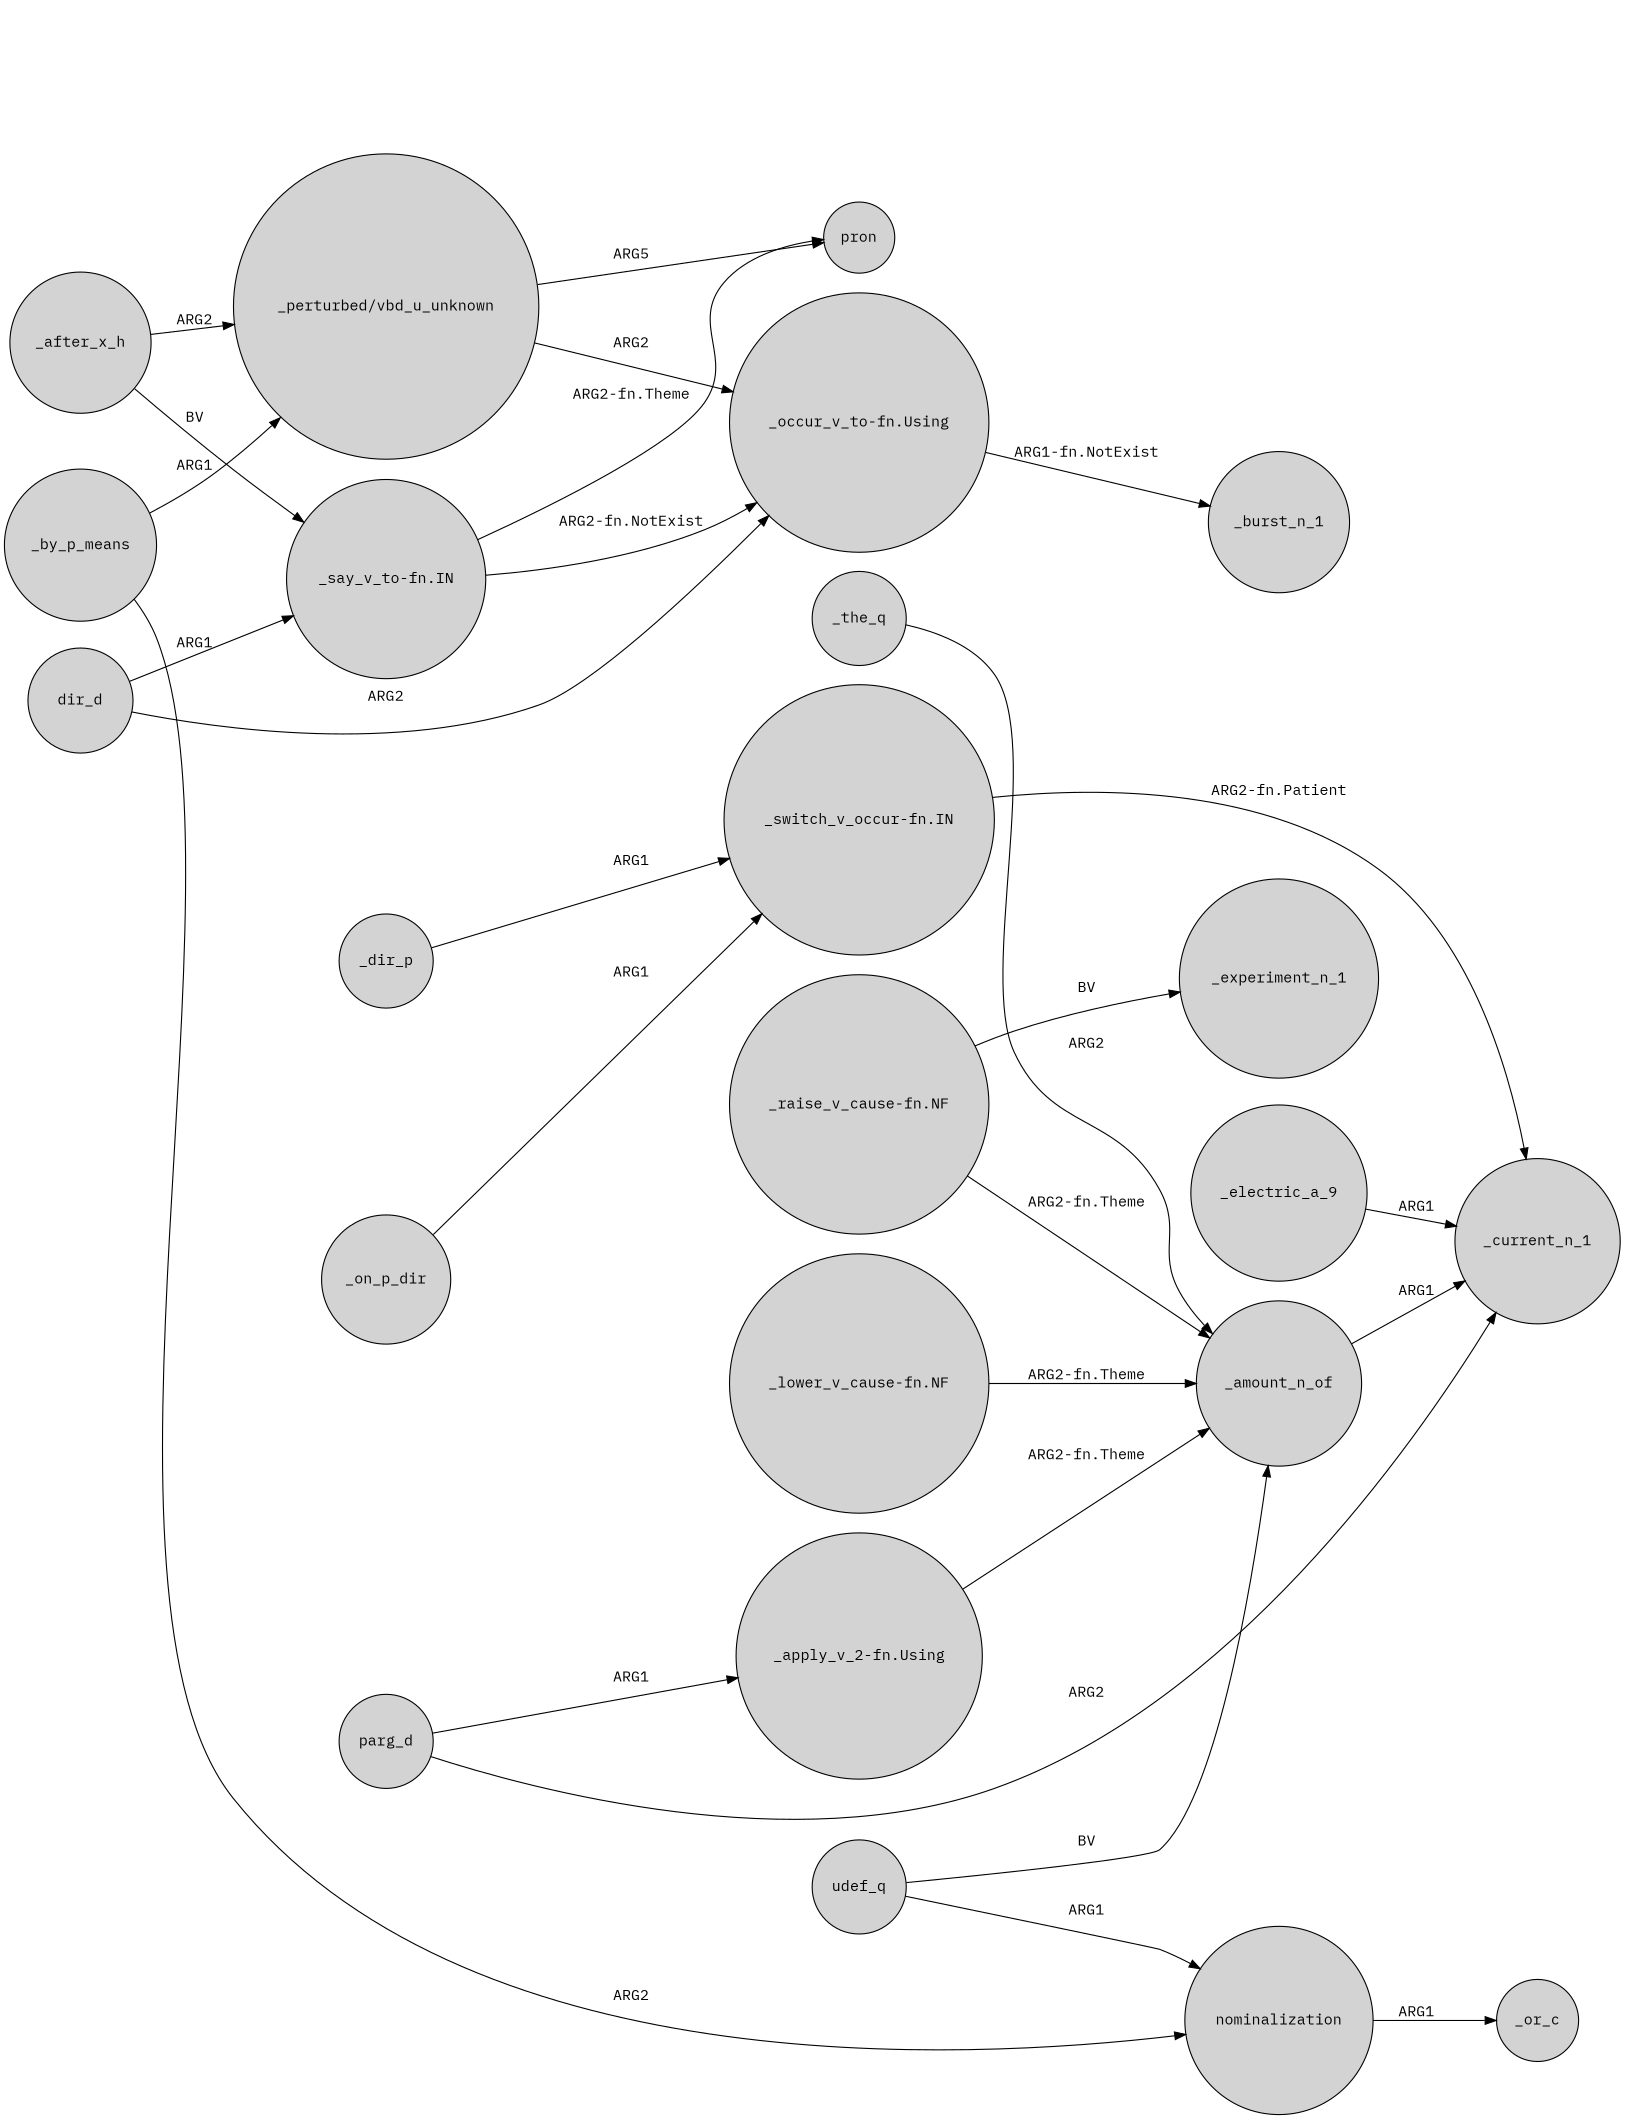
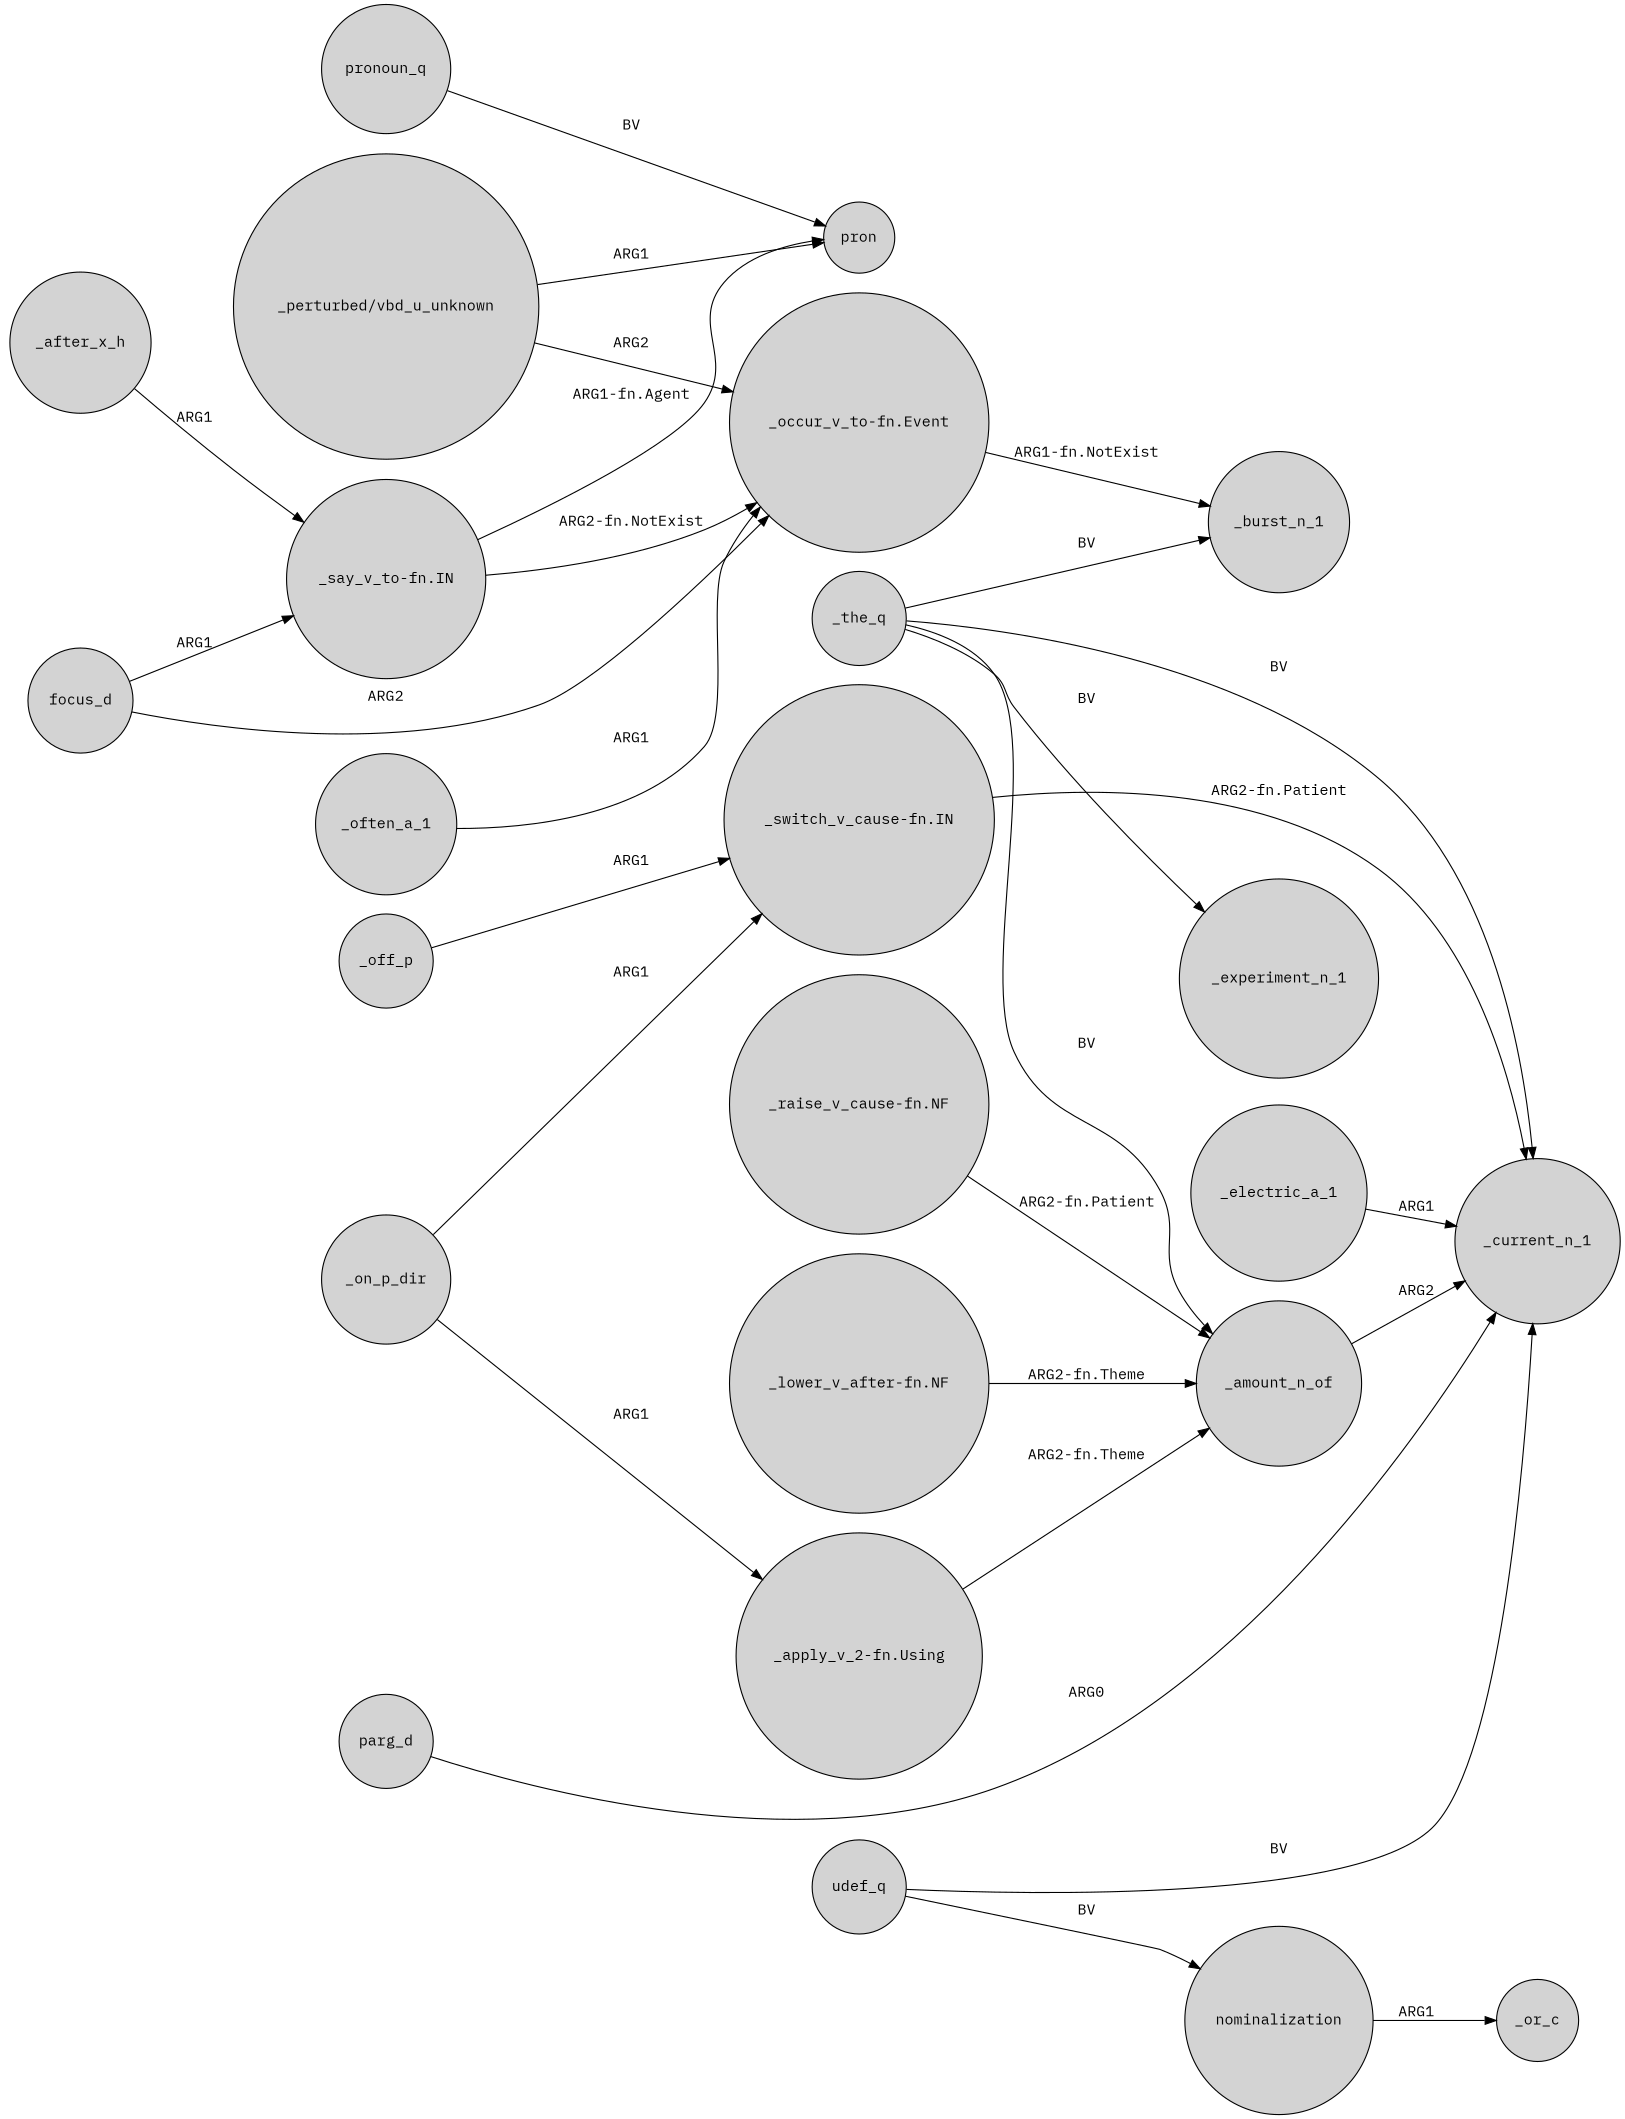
  digraph {
    fontname="IBM Plex Mono"
    rankdir=LR
    node [fontname="IBM Plex Mono" shape=circle style=filled]
    edge [fontname="IBM Plex Mono"]
-   focus_d [label=dir_d]
-   "_occur_v_to-fn.Event" [label="_occur_v_to-fn.Using"]
+   focus_d
+   "_occur_v_to-fn.Event"
    "_say_v_to-fn.IN"
    _burst_n_1
    pron
-   _by_p_means
    nominalization
    "_perturbed/vbd_u_unknown"
    _or_c
-   _electric_a_1 [label=_electric_a_9]
+   _electric_a_1
    _current_n_1
    _the_q
    _amount_n_of
    _experiment_n_1
    parg_d
    "_apply_v_2-fn.Using"
    _after_x_h
    "_raise_v_cause-fn.NF"
-   _off_p [label=_dir_p]
-   "_switch_v_cause-fn.IN" [label="_switch_v_occur-fn.IN"]
+   _off_p
+   "_switch_v_cause-fn.IN"
    _on_p_dir
-   "_lower_v_cause-fn.NF"
+   "_lower_v_cause-fn.NF" [label="_lower_v_after-fn.NF"]
+   pronoun_q
    udef_q
+   _often_a_1
    focus_d -> "_occur_v_to-fn.Event" [label=ARG2]
    focus_d -> "_say_v_to-fn.IN" [label=ARG1]
    "_occur_v_to-fn.Event" -> _burst_n_1 [label="ARG1-fn.NotExist"]
    "_say_v_to-fn.IN" -> "_occur_v_to-fn.Event" [label="ARG2-fn.NotExist"]
-   "_say_v_to-fn.IN" -> pron [label="ARG2-fn.Theme"]
-   _by_p_means -> nominalization [label=ARG2]
-   _by_p_means -> "_perturbed/vbd_u_unknown" [label=ARG1]
+   "_say_v_to-fn.IN" -> pron [label="ARG1-fn.Agent"]
    nominalization -> _or_c [label=ARG1]
    "_perturbed/vbd_u_unknown" -> "_occur_v_to-fn.Event" [label=ARG2]
-   "_perturbed/vbd_u_unknown" -> pron [label=ARG5]
+   "_perturbed/vbd_u_unknown" -> pron [label=ARG1]
    _electric_a_1 -> _current_n_1 [label=ARG1]
-   _the_q -> _amount_n_of [label=ARG2]
-   "_raise_v_cause-fn.NF" -> _experiment_n_1 [label=BV]
-   _amount_n_of -> _current_n_1 [label=ARG1]
-   parg_d -> _current_n_1 [label=ARG2]
-   parg_d -> "_apply_v_2-fn.Using" [label=ARG1]
+   _the_q -> _burst_n_1 [label=BV]
+   _the_q -> _current_n_1 [label=BV]
+   _the_q -> _amount_n_of [label=BV]
+   _the_q -> _experiment_n_1 [label=BV]
+   _amount_n_of -> _current_n_1 [label=ARG2]
+   parg_d -> _current_n_1 [label=ARG0]
+   _on_p_dir -> "_apply_v_2-fn.Using" [label=ARG1]
    "_apply_v_2-fn.Using" -> _amount_n_of [label="ARG2-fn.Theme"]
-   _after_x_h -> "_say_v_to-fn.IN" [label=BV]
-   _after_x_h -> "_perturbed/vbd_u_unknown" [label=ARG2]
-   "_raise_v_cause-fn.NF" -> _amount_n_of [label="ARG2-fn.Theme"]
+   _after_x_h -> "_say_v_to-fn.IN" [label=ARG1]
+   "_raise_v_cause-fn.NF" -> _amount_n_of [label="ARG2-fn.Patient"]
    _off_p -> "_switch_v_cause-fn.IN" [label=ARG1]
    "_switch_v_cause-fn.IN" -> _current_n_1 [label="ARG2-fn.Patient"]
    _on_p_dir -> "_switch_v_cause-fn.IN" [label=ARG1]
    "_lower_v_cause-fn.NF" -> _amount_n_of [label="ARG2-fn.Theme"]
-   udef_q -> nominalization [label=ARG1]
-   udef_q -> _amount_n_of [label=BV]
+   pronoun_q -> pron [label=BV]
+   udef_q -> nominalization [label=BV]
+   udef_q -> _current_n_1 [label=BV]
+   _often_a_1 -> "_occur_v_to-fn.Event" [label=ARG1]
  }
